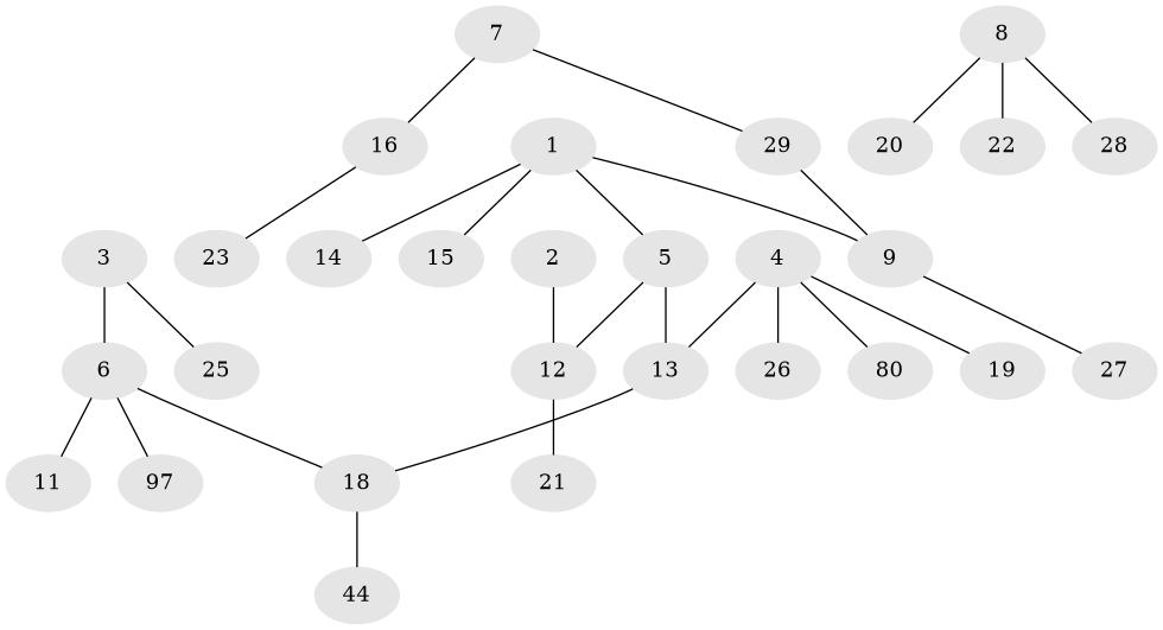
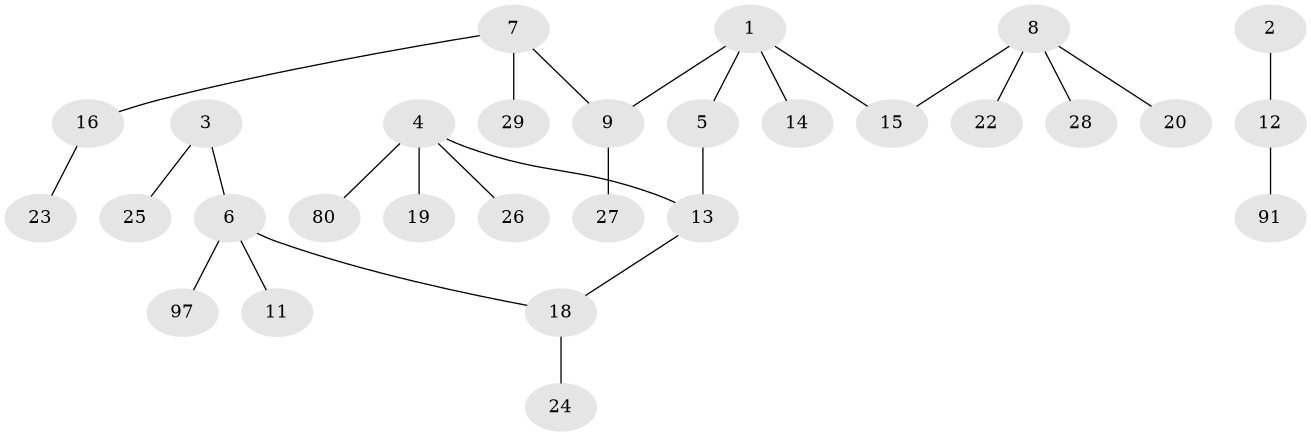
  graph {
    node [color=gray90 style=filled]
    edge [weight=1.0]
    1
    5
    9
    14
    15
    12
    13
    27
    2
-   21
+   21 [label=91]
    3
    6
    25
    11
    n15 [label=97]
    18
    n17 [label=80]
    4
    19
    26
-   24 [label=44]
+   24
    7
    16
    29
    23
    8
    20
    22
    28
    1 -- 5
    1 -- 9
    1 -- 14
    1 -- 15
-   5 -- 12
    5 -- 13
    9 -- 27
    12 -- 21
    13 -- 18
    2 -- 12
    3 -- 6
    3 -- 25
    6 -- 11
    6 -- n15
    6 -- 18
    18 -- 24
    4 -- 13
    4 -- n17
    4 -- 19
    4 -- 26
-   29 -- 9
+   7 -- 9
    7 -- 16
    7 -- 29
    16 -- 23
+   8 -- 15
    8 -- 20
    8 -- 22
    8 -- 28
  }
